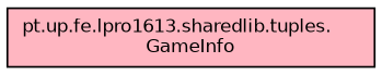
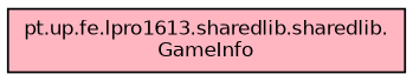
  digraph {
    rankdir=LR
-   n1 [color=black fillcolor=lightpink fontname=Helvetica fontsize=10 height=0.2 label="pt.up.fe.lpro1613.sharedlib.tuples.\lGameInfo" shape=record style=filled width=0.4]
+   n1 [color=black fillcolor=lightpink fontname=Helvetica fontsize=10 height=0.2 label="pt.up.fe.lpro1613.sharedlib.sharedlib.\lGameInfo" shape=record style=filled width=0.4]
  }
